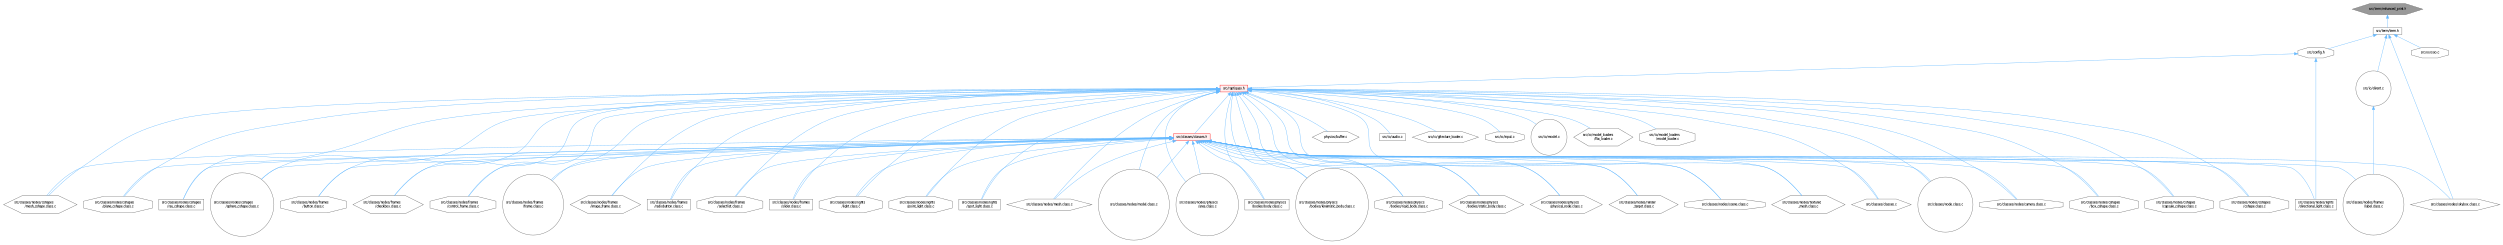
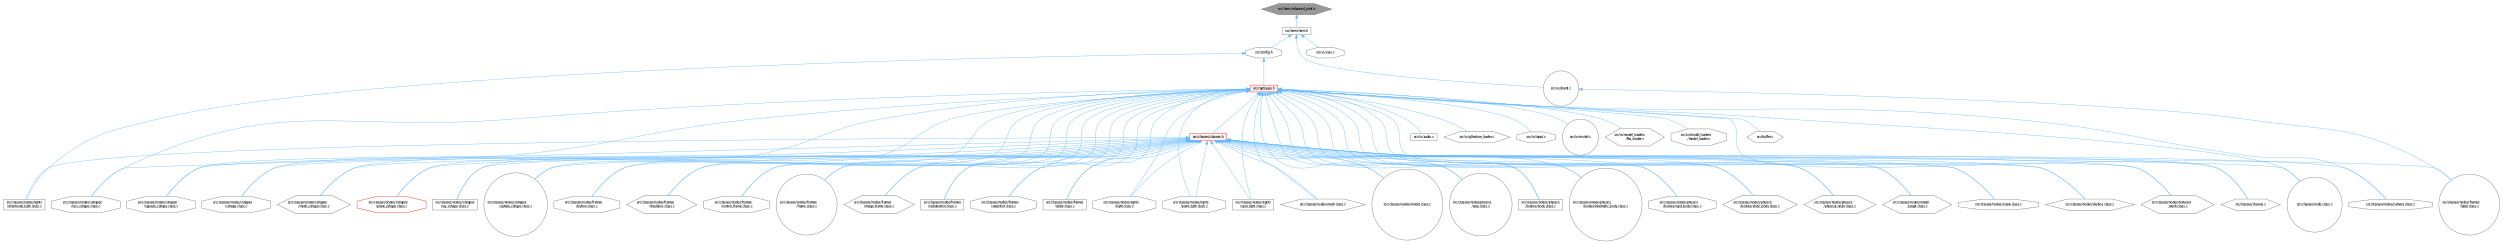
  digraph {
    fontname="Roboto Condensed"
    node [color=grey40 fillcolor=white fontname="Roboto Condensed" fontsize=10 shape=octagon style=filled]
    edge [color=steelblue1 dir=back fontname="Roboto Condensed" fontsize=10 labelfontname=Helvetica labelfontsize=10 style=solid]
    n1 [color=gray40 fillcolor=grey60 fontcolor=black height=0.2 label="src/term/enhanced_print.h" shape=hexagon width=0.4]
    n2 [height=0.2 label="src/term/term.h" shape=box width=0.4]
    n3 [height=0.2 label="src/config.h" width=0.4]
    n4 [height=0.2 label="src/io/dirent.c" shape=circle width=0.4]
    n5 [height=0.2 label="src/io/osio.c" width=0.4]
    n6 [color=red fillcolor="#FFF0F0" height=0.2 label="src/raptiquax.h" shape=box width=0.4]
    n7 [height=0.2 label="src/classes/nodes/lights\l/directional_light.class.c" shape=box width=0.4]
    n8 [height=0.2 label="src/classes/nodes/frames\l/label.class.c" shape=circle width=0.4]
-   n9 [height=0.2 label="physics/buffer.c" shape=hexagon width=0.4]
+   n9 [height=0.2 label="src/buffer.c" shape=hexagon width=0.4]
    n10 [height=0.2 label="src/classes/classes.c" shape=hexagon width=0.4]
    n11 [color=red fillcolor="#FFF0F0" height=0.2 label="src/classes/classes.h" shape=box width=0.4]
    n12 [height=0.2 label="src/classes/node.class.c" shape=circle width=0.4]
    n13 [height=0.2 label="src/classes/nodes/camera.class.c" width=0.4]
    n14 [height=0.2 label="src/classes/nodes/cshapes\l/box_cshape.class.c" width=0.4]
    n15 [height=0.2 label="src/classes/nodes/cshapes\l/capsule_cshape.class.c" width=0.4]
    n16 [height=0.2 label="src/classes/nodes/cshapes\l/cshape.class.c" width=0.4]
    n17 [height=0.2 label="src/classes/nodes/cshapes\l/mesh_cshape.class.c" shape=hexagon width=0.4]
-   n18 [height=0.2 label="src/classes/nodes/cshapes\l/plane_cshape.class.c" width=0.4]
+   n18 [color=red height=0.2 label="src/classes/nodes/cshapes\l/plane_cshape.class.c" width=0.4]
    n19 [height=0.2 label="src/classes/nodes/cshapes\l/ray_cshape.class.c" shape=box width=0.4]
    n20 [height=0.2 label="src/classes/nodes/cshapes\l/sphere_cshape.class.c" shape=circle width=0.4]
    n21 [height=0.2 label="src/classes/nodes/frames\l/button.class.c" width=0.4]
    n22 [height=0.2 label="src/classes/nodes/frames\l/checkbox.class.c" shape=hexagon width=0.4]
    n23 [height=0.2 label="src/classes/nodes/frames\l/control_frame.class.c" width=0.4]
    n24 [height=0.2 label="src/classes/nodes/frames\l/frame.class.c" shape=circle width=0.4]
    n25 [height=0.2 label="src/classes/nodes/frames\l/image_frame.class.c" shape=hexagon width=0.4]
    n26 [height=0.2 label="src/classes/nodes/frames\l/radiobutton.class.c" shape=box width=0.4]
    n27 [height=0.2 label="src/classes/nodes/frames\l/selectlist.class.c" width=0.4]
    n28 [height=0.2 label="src/classes/nodes/frames\l/slider.class.c" shape=box width=0.4]
    n29 [height=0.2 label="src/classes/nodes/lights\l/light.class.c" width=0.4]
    n30 [height=0.2 label="src/classes/nodes/lights\l/point_light.class.c" width=0.4]
    n31 [height=0.2 label="src/classes/nodes/lights\l/spot_light.class.c" shape=box width=0.4]
    n32 [height=0.2 label="src/classes/nodes/mesh.class.c" shape=hexagon width=0.4]
    n33 [height=0.2 label="src/classes/nodes/model.class.c" shape=circle width=0.4]
    n34 [height=0.2 label="src/classes/nodes/physics\l/area.class.c" shape=circle width=0.4]
    n35 [height=0.2 label="src/classes/nodes/physics\l/bodies/body.class.c" shape=box width=0.4]
    n36 [height=0.2 label="src/classes/nodes/physics\l/bodies/kinematic_body.class.c" shape=circle width=0.4]
    n37 [height=0.2 label="src/classes/nodes/physics\l/bodies/rigid_body.class.c" width=0.4]
    n38 [height=0.2 label="src/classes/nodes/physics\l/bodies/static_body.class.c" shape=hexagon width=0.4]
    n39 [height=0.2 label="src/classes/nodes/physics\l/physical_node.class.c" shape=hexagon width=0.4]
    n40 [height=0.2 label="src/classes/nodes/render\l_target.class.c" shape=hexagon width=0.4]
    n41 [height=0.2 label="src/classes/nodes/scene.class.c" width=0.4]
    n42 [height=0.2 label="src/classes/nodes/skybox.class.c" shape=hexagon width=0.4]
    n43 [height=0.2 label="src/classes/nodes/textured\l_mesh.class.c" shape=hexagon width=0.4]
    n44 [height=0.2 label="src/io/audio.c" shape=box width=0.4]
    n45 [height=0.2 label="src/io/gltexture_loader.c" shape=hexagon width=0.4]
    n46 [height=0.2 label="src/io/input.c" width=0.4]
    n47 [height=0.2 label="src/io/model.c" shape=circle width=0.4]
    n48 [height=0.2 label="src/io/model_loaders\l/fbx_loader.c" shape=hexagon width=0.4]
    n49 [height=0.2 label="src/io/model_loaders\l/model_loader.c" width=0.4]
    n1 -> n2
    n2 -> n3
    n2 -> n4
    n2 -> n5
    n3 -> n6
    n3 -> n7
    n4 -> n8
    n6 -> n9
    n6 -> n10
    n6 -> n11
    n6 -> n12
    n6 -> n13
    n6 -> n14
    n6 -> n15
    n6 -> n16
    n6 -> n17
    n6 -> n18
    n6 -> n19
    n6 -> n20
    n6 -> n21
    n6 -> n22
    n6 -> n23
    n6 -> n24
    n6 -> n25
    n6 -> n26
    n6 -> n27
    n6 -> n28
    n6 -> n29
    n6 -> n30
    n6 -> n31
    n6 -> n32
    n6 -> n33
    n6 -> n34
    n6 -> n35
    n6 -> n36
    n6 -> n37
    n6 -> n38
    n6 -> n39
    n6 -> n40
    n6 -> n41
-   n2 -> n42
+   n6 -> n42
    n6 -> n43
    n6 -> n44
    n6 -> n45
    n6 -> n46
    n6 -> n47
    n6 -> n48
    n6 -> n49
    n11 -> n7
    n11 -> n8
    n11 -> n10
    n11 -> n12
    n11 -> n13
    n11 -> n14
    n11 -> n15
    n11 -> n16
    n11 -> n17
    n11 -> n18
    n11 -> n19
    n11 -> n20
    n11 -> n21
    n11 -> n22
    n11 -> n23
    n11 -> n24
    n11 -> n25
    n11 -> n26
    n11 -> n27
    n11 -> n28
    n11 -> n29
    n11 -> n30
    n11 -> n31
    n11 -> n32
    n11 -> n33
    n11 -> n34
    n11 -> n35
    n11 -> n36
    n11 -> n37
    n11 -> n38
    n11 -> n39
    n11 -> n40
    n11 -> n41
    n11 -> n42
    n11 -> n43
  }
